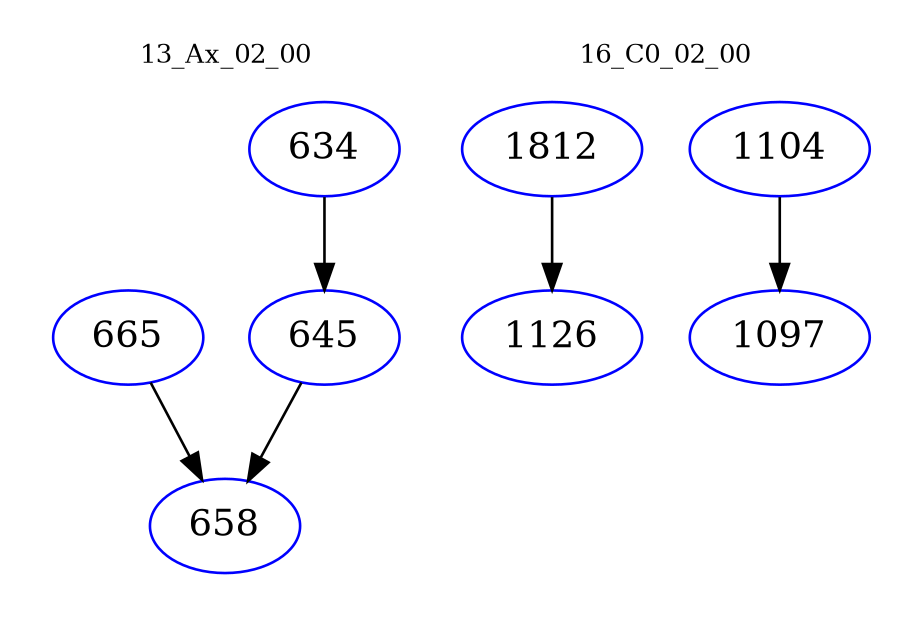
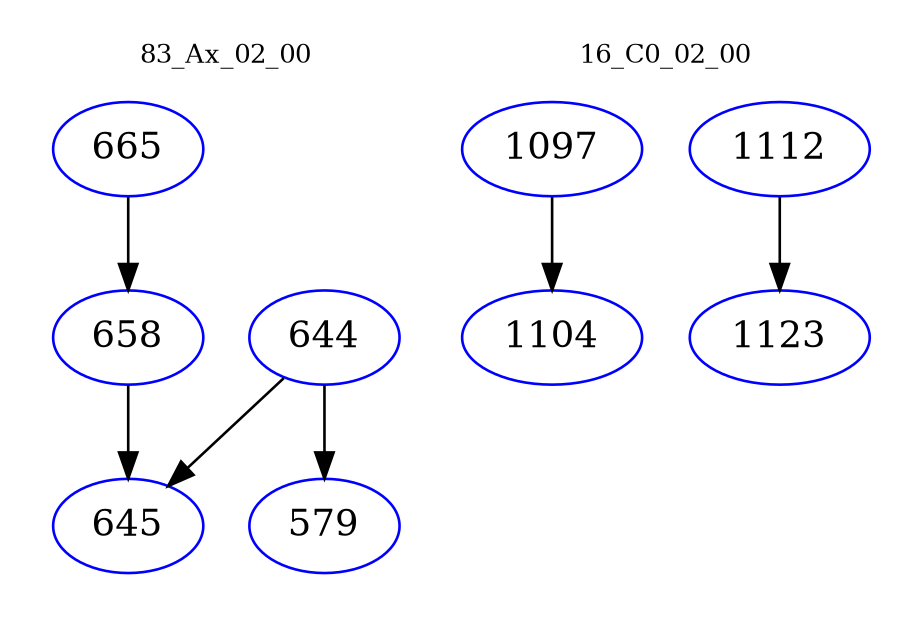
  digraph {
    node [color=blue]
    edge [color=black]
    n1 [label=645]
-   n2 [label=634]
+   n2 [label=644]
    n3 [label=658]
+   n4 [label=579]
    n5 [label=665]
    n6 [label=1104]
-   n7 [label=1812]
+   n7 [label=1112]
    n8 [label=1097]
-   n9 [label=1126]
+   n9 [label=1123]
    subgraph cluster_1 {
      color=white
      fontsize=10
-     label="13_Ax_02_00"
+     label="83_Ax_02_00"
      n1
      n2
      n3
+     n4
      n5
    }
    subgraph cluster_2 {
      color=white
      fontsize=10
      label="16_C0_02_00"
      n6
      n7
      n8
      n9
    }
-   n1 -> n3
+   n3 -> n1
    n2 -> n1
+   n2 -> n4
    n5 -> n3
-   n6 -> n8
+   n8 -> n6
    n7 -> n9
  }
